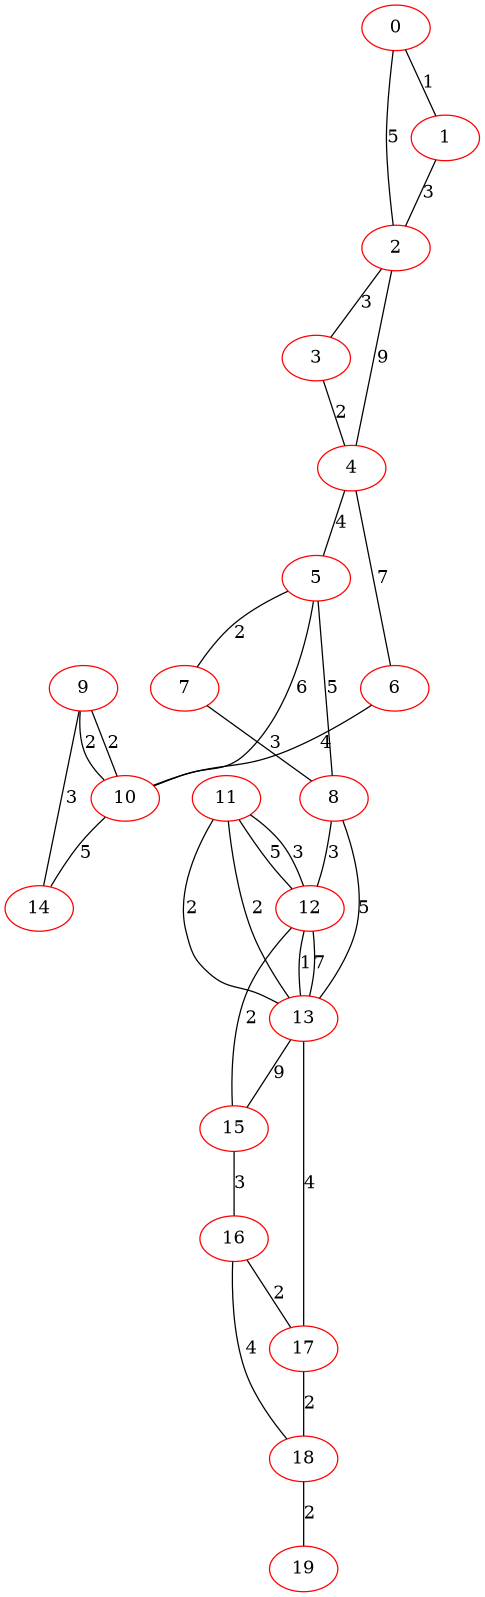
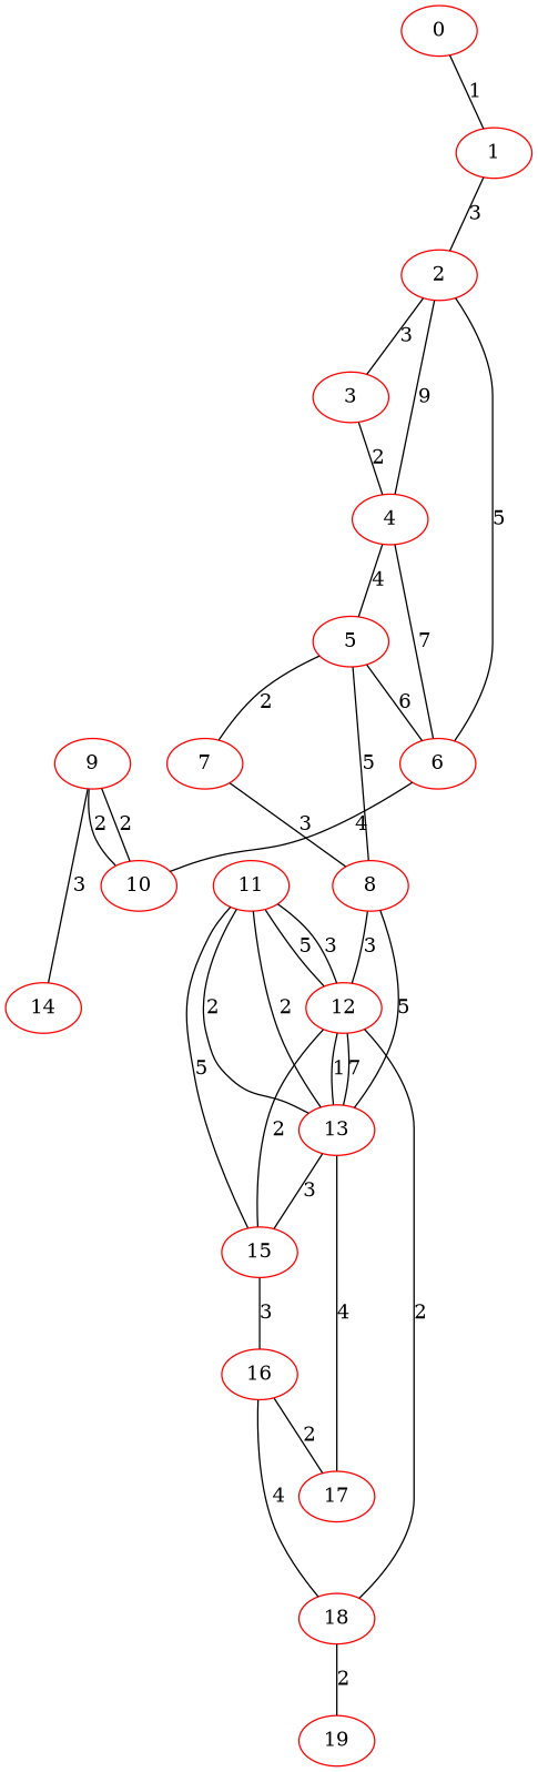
  graph {
    node [color=red weight=1]
    0
    1
    2
    3
    4
    5
    6
    7
    8
    10
    12
    13
    9
    14
    11
    15
    16
    17
    18
    19
    0 -- 1 [label=1]
-   0 -- 2 [label=5]
+   6 -- 2 [label=5]
    1 -- 2 [label=3]
    2 -- 3 [label=3]
    2 -- 4 [label=9]
    3 -- 4 [label=2]
    4 -- 5 [label=4]
    4 -- 6 [label=7]
-   5 -- 10 [label=6]
+   5 -- 6 [label=6]
    5 -- 7 [label=2]
    5 -- 8 [label=5]
    6 -- 10 [label=4]
    7 -- 8 [label=3]
    8 -- 12 [label=3]
    8 -- 13 [label=5]
-   10 -- 14 [label=5]
    12 -- 13 [label=7]
    12 -- 13 [label=1]
    12 -- 15 [label=2]
-   13 -- 15 [label=9]
+   13 -- 15 [label=3]
    9 -- 10 [label=2]
    9 -- 10 [label=2]
    9 -- 14 [label=3]
    11 -- 12 [label=5]
    11 -- 12 [label=3]
    11 -- 13 [label=2]
    11 -- 13 [label=2]
+   11 -- 15 [label=5]
    15 -- 16 [label=3]
    16 -- 17 [label=2]
    16 -- 18 [label=4]
    17 -- 13 [label=4]
-   17 -- 18 [label=2]
+   12 -- 18 [label=2]
    18 -- 19 [label=2]
  }
